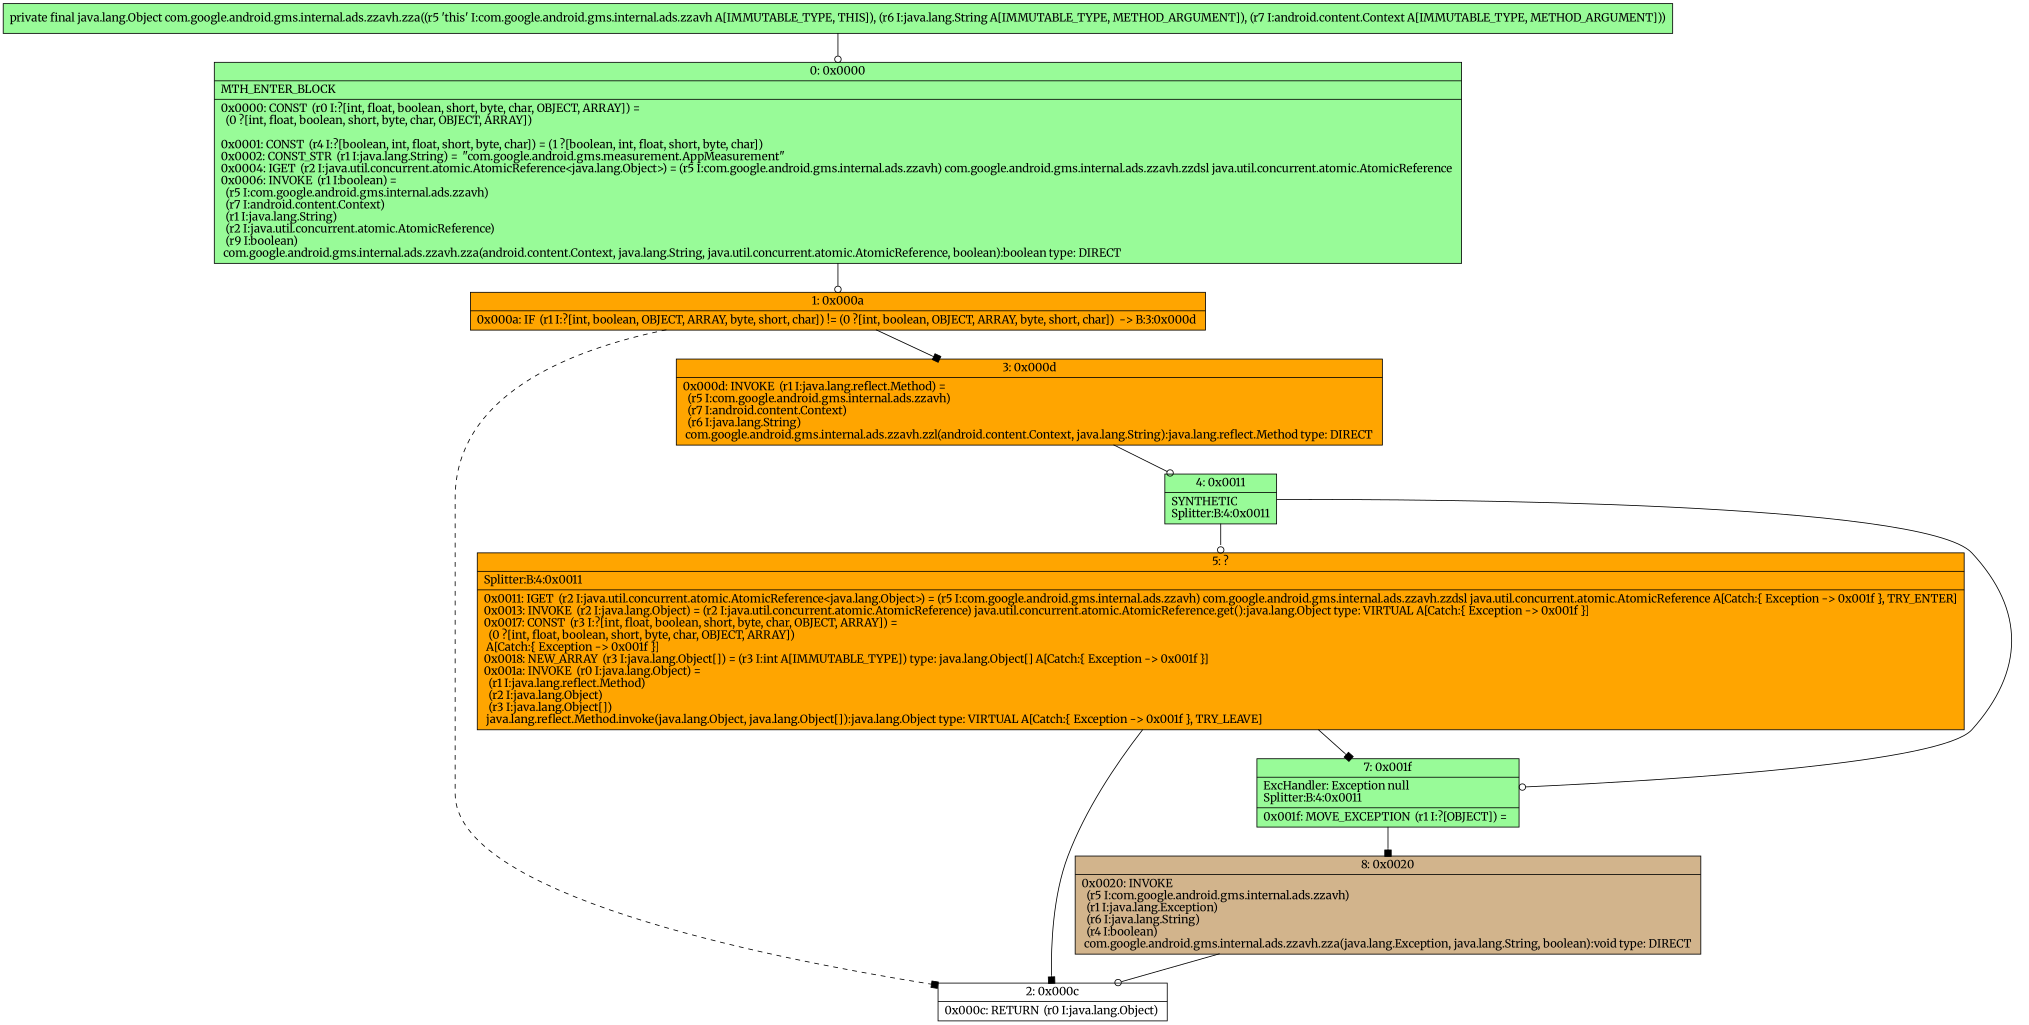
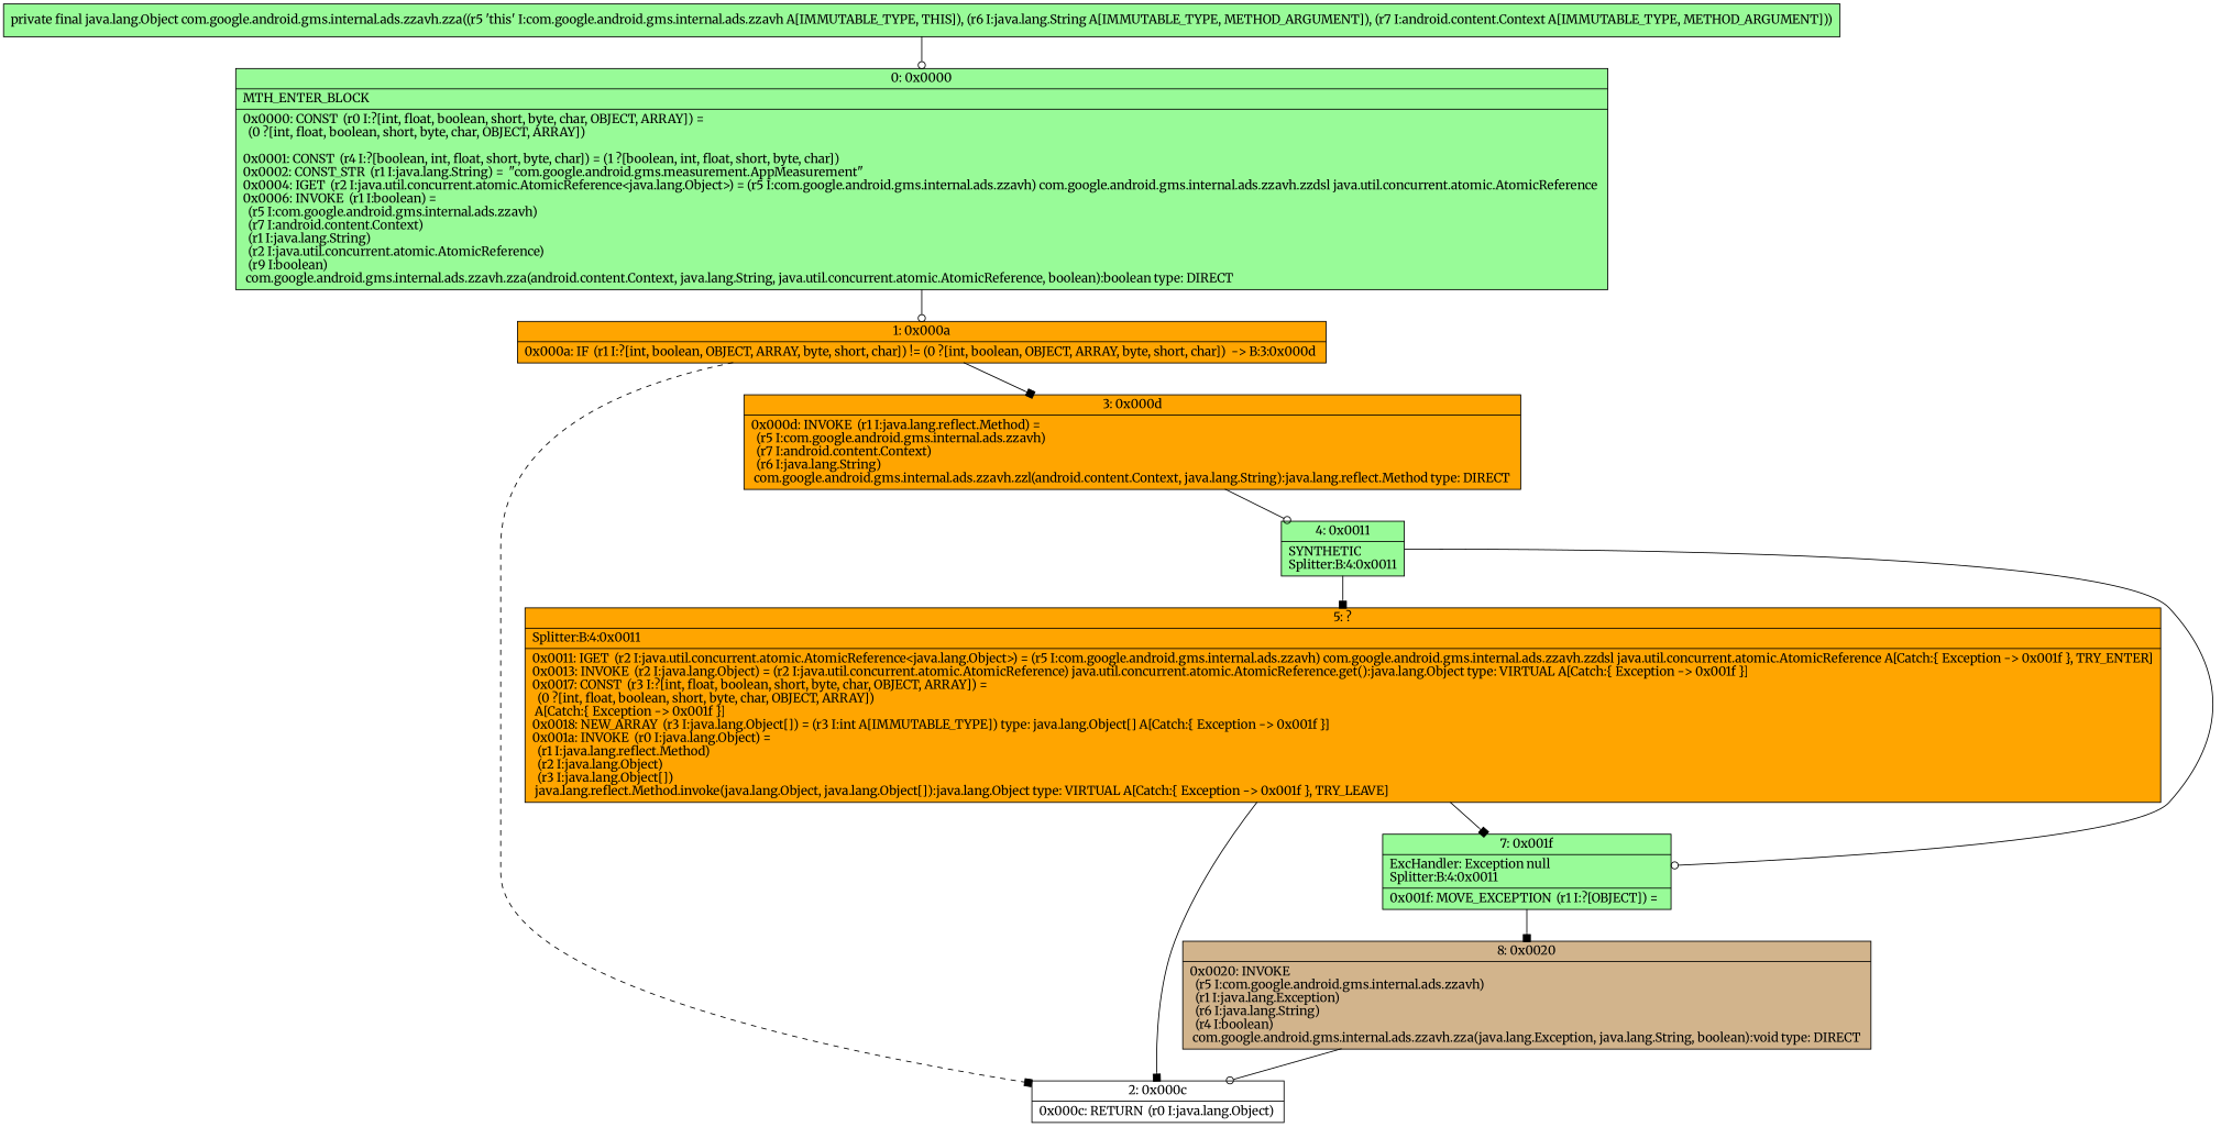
  digraph {
    fontname=Merriweather
    node [fillcolor=palegreen fontname=Merriweather shape=record style=filled]
    edge [arrowhead=box fontname=Merriweather]
    n1 [label="{0\:\ 0x0000|MTH_ENTER_BLOCK\l|0x0000: CONST  (r0 I:?[int, float, boolean, short, byte, char, OBJECT, ARRAY]) = \l  (0 ?[int, float, boolean, short, byte, char, OBJECT, ARRAY])\l \l0x0001: CONST  (r4 I:?[boolean, int, float, short, byte, char]) = (1 ?[boolean, int, float, short, byte, char]) \l0x0002: CONST_STR  (r1 I:java.lang.String) =  \"com.google.android.gms.measurement.AppMeasurement\" \l0x0004: IGET  (r2 I:java.util.concurrent.atomic.AtomicReference\<java.lang.Object\>) = (r5 I:com.google.android.gms.internal.ads.zzavh) com.google.android.gms.internal.ads.zzavh.zzdsl java.util.concurrent.atomic.AtomicReference \l0x0006: INVOKE  (r1 I:boolean) = \l  (r5 I:com.google.android.gms.internal.ads.zzavh)\l  (r7 I:android.content.Context)\l  (r1 I:java.lang.String)\l  (r2 I:java.util.concurrent.atomic.AtomicReference)\l  (r9 I:boolean)\l com.google.android.gms.internal.ads.zzavh.zza(android.content.Context, java.lang.String, java.util.concurrent.atomic.AtomicReference, boolean):boolean type: DIRECT \l}"]
    n2 [fillcolor=orange label="{1\:\ 0x000a|0x000a: IF  (r1 I:?[int, boolean, OBJECT, ARRAY, byte, short, char]) != (0 ?[int, boolean, OBJECT, ARRAY, byte, short, char])  \-\> B:3:0x000d \l}"]
    n3 [fillcolor=white label="{2\:\ 0x000c|0x000c: RETURN  (r0 I:java.lang.Object) \l}"]
    n4 [fillcolor=orange label="{3\:\ 0x000d|0x000d: INVOKE  (r1 I:java.lang.reflect.Method) = \l  (r5 I:com.google.android.gms.internal.ads.zzavh)\l  (r7 I:android.content.Context)\l  (r6 I:java.lang.String)\l com.google.android.gms.internal.ads.zzavh.zzl(android.content.Context, java.lang.String):java.lang.reflect.Method type: DIRECT \l}"]
    n5 [label="{4\:\ 0x0011|SYNTHETIC\lSplitter:B:4:0x0011\l}"]
    n6 [fillcolor=orange label="{5\:\ ?|Splitter:B:4:0x0011\l|0x0011: IGET  (r2 I:java.util.concurrent.atomic.AtomicReference\<java.lang.Object\>) = (r5 I:com.google.android.gms.internal.ads.zzavh) com.google.android.gms.internal.ads.zzavh.zzdsl java.util.concurrent.atomic.AtomicReference A[Catch:\{ Exception \-\> 0x001f \}, TRY_ENTER]\l0x0013: INVOKE  (r2 I:java.lang.Object) = (r2 I:java.util.concurrent.atomic.AtomicReference) java.util.concurrent.atomic.AtomicReference.get():java.lang.Object type: VIRTUAL A[Catch:\{ Exception \-\> 0x001f \}]\l0x0017: CONST  (r3 I:?[int, float, boolean, short, byte, char, OBJECT, ARRAY]) = \l  (0 ?[int, float, boolean, short, byte, char, OBJECT, ARRAY])\l A[Catch:\{ Exception \-\> 0x001f \}]\l0x0018: NEW_ARRAY  (r3 I:java.lang.Object[]) = (r3 I:int A[IMMUTABLE_TYPE]) type: java.lang.Object[] A[Catch:\{ Exception \-\> 0x001f \}]\l0x001a: INVOKE  (r0 I:java.lang.Object) = \l  (r1 I:java.lang.reflect.Method)\l  (r2 I:java.lang.Object)\l  (r3 I:java.lang.Object[])\l java.lang.reflect.Method.invoke(java.lang.Object, java.lang.Object[]):java.lang.Object type: VIRTUAL A[Catch:\{ Exception \-\> 0x001f \}, TRY_LEAVE]\l}"]
    n7 [label="{7\:\ 0x001f|ExcHandler: Exception null\lSplitter:B:4:0x0011\l|0x001f: MOVE_EXCEPTION  (r1 I:?[OBJECT]) =  \l}"]
    n8 [fillcolor=tan label="{8\:\ 0x0020|0x0020: INVOKE  \l  (r5 I:com.google.android.gms.internal.ads.zzavh)\l  (r1 I:java.lang.Exception)\l  (r6 I:java.lang.String)\l  (r4 I:boolean)\l com.google.android.gms.internal.ads.zzavh.zza(java.lang.Exception, java.lang.String, boolean):void type: DIRECT \l}"]
    n9 [label="{private final java.lang.Object com.google.android.gms.internal.ads.zzavh.zza((r5 'this' I:com.google.android.gms.internal.ads.zzavh A[IMMUTABLE_TYPE, THIS]), (r6 I:java.lang.String A[IMMUTABLE_TYPE, METHOD_ARGUMENT]), (r7 I:android.content.Context A[IMMUTABLE_TYPE, METHOD_ARGUMENT])) }"]
    n1 -> n2 [arrowhead=odot]
    n2 -> n3 [style=dashed]
    n2 -> n4
    n4 -> n5 [arrowhead=odot]
-   n5 -> n6 [arrowhead=odot]
+   n5 -> n6
    n5 -> n7 [arrowhead=odot]
    n6 -> n3
    n6 -> n7
    n7 -> n8
    n8 -> n3 [arrowhead=odot]
    n9 -> n1 [arrowhead=odot]
  }
